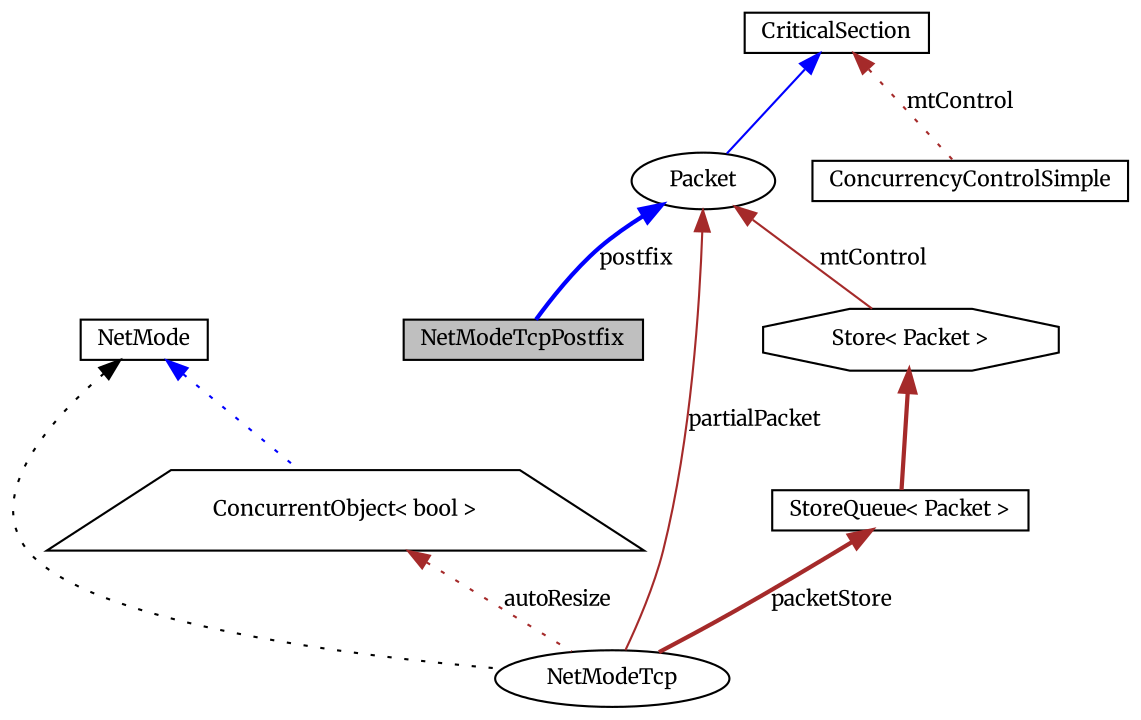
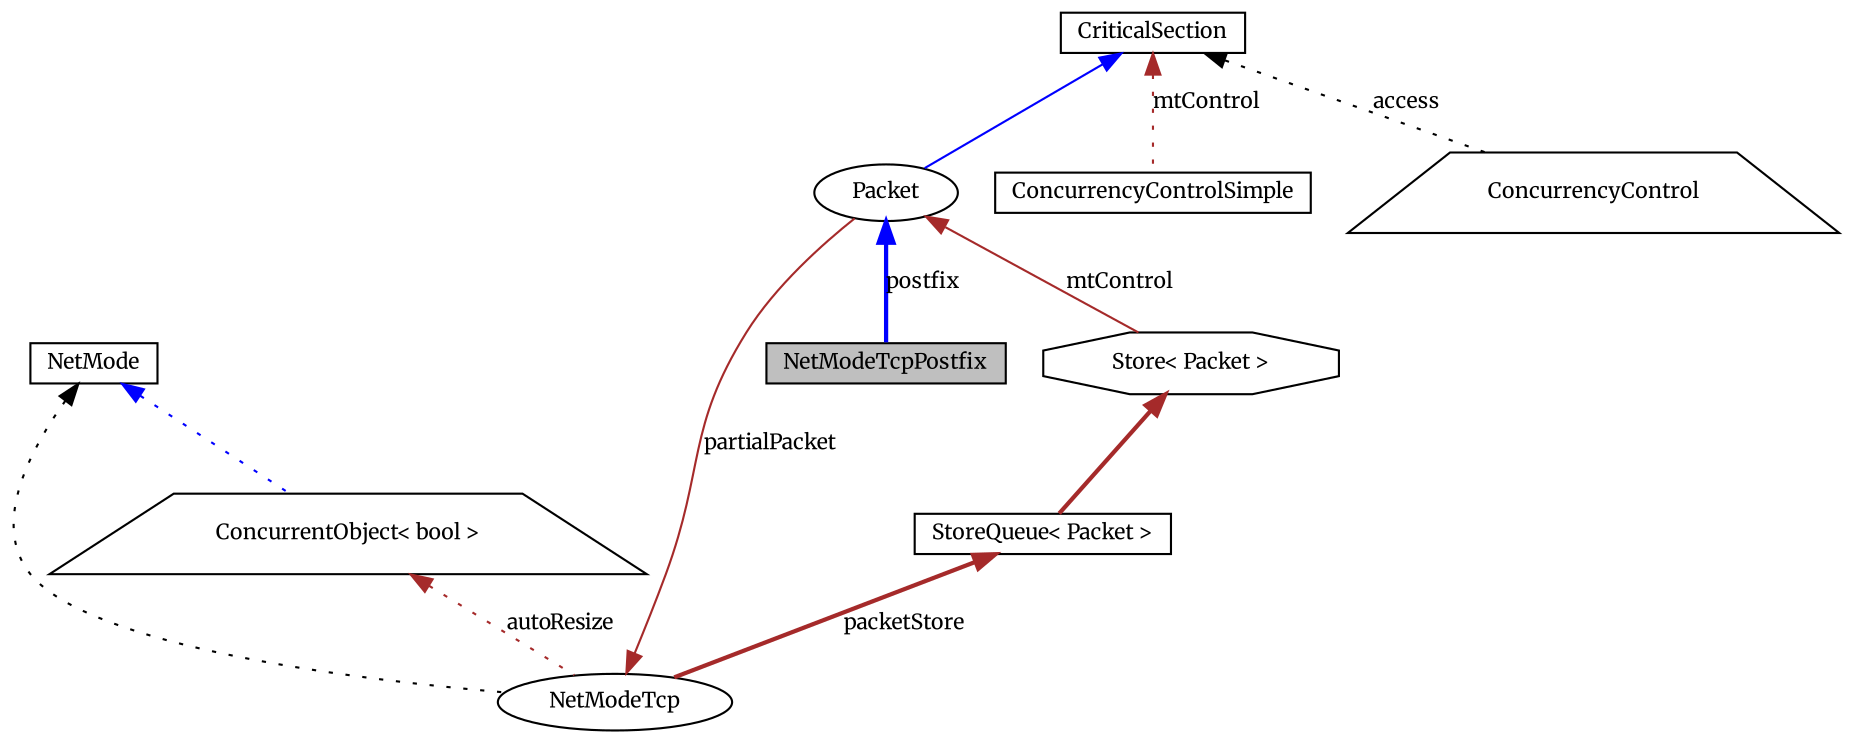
  digraph {
    fontname=Merriweather
    node [color=black fillcolor=white fontname=Merriweather fontsize=10 shape=box style=filled]
    edge [color=brown dir=back fontname=Merriweather fontsize=10 labelfontname=FreeSans labelfontsize=10 style=dotted]
    n1 [fillcolor=grey75 fontcolor=black height=0.2 label=NetModeTcpPostfix width=0.4]
    n2 [height=0.2 label=NetModeTcp shape=ellipse width=0.4]
    n3 [height=0.2 label=NetMode width=0.4]
    n4 [height=0.2 label="ConcurrentObject\< bool \>" shape=trapezium width=0.4]
    n5 [height=0.2 label=Packet shape=ellipse width=0.4]
    n6 [height=0.2 label="Store\< Packet \>" shape=octagon width=0.4]
    n7 [height=0.2 label=CriticalSection width=0.4]
    n8 [height=0.2 label=ConcurrencyControlSimple width=0.4]
+   n9 [height=0.2 label=ConcurrencyControl shape=trapezium width=0.4]
    n10 [height=0.2 label="StoreQueue\< Packet \>" width=0.4]
    n3 -> n2 [color=black]
    n3 -> n4 [color=blue]
    n4 -> n2 [label=autoResize]
    n5 -> n1 [color=blue label=postfix style=bold]
-   n5 -> n2 [label=partialPacket style=solid]
+   n2 -> n5 [label=partialPacket style=solid]
    n5 -> n6 [label=mtControl style=solid]
    n6 -> n10 [style=bold]
    n7 -> n5 [color=blue style=solid]
    n7 -> n8 [label=mtControl]
+   n7 -> n9 [color=black label=access]
    n10 -> n2 [label=packetStore style=bold]
  }
